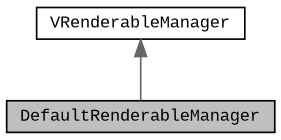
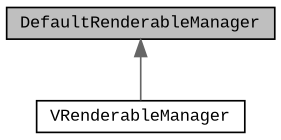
  digraph {
    fontname="Liberation Mono"
    node [color=black fontname="Liberation Mono" fontsize=10 shape=record style=filled]
    n1 [fillcolor=grey75 fontcolor=black height=0.2 label=DefaultRenderableManager width=0.4]
    n2 [fillcolor=white height=0.2 label=VRenderableManager width=0.4]
-   n2 -> n1 [color=gray40 dir=back fontname="Liberation Mono" fontsize=10 labelfontname=Helvetica labelfontsize=10 style=solid]
+   n1 -> n2 [color=gray40 dir=back fontname="Liberation Mono" fontsize=10 labelfontname=Helvetica labelfontsize=10 style=solid]
  }
